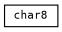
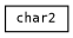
  digraph {
    rankdir=LR
    fontname="DejaVu Sans Mono"
-   n1 [color=black fillcolor=white fontname="DejaVu Sans Mono" fontsize=10 height=0.2 label=char8 shape=record style=filled width=0.4]
+   n1 [color=black fillcolor=white fontname="DejaVu Sans Mono" fontsize=10 height=0.2 label=char2 shape=record style=filled width=0.4]
  }
